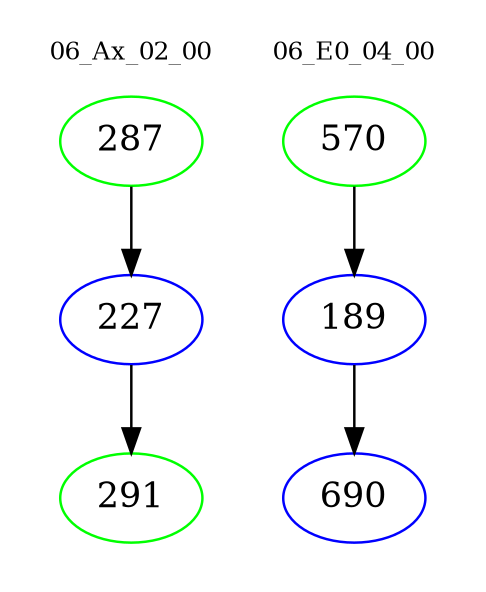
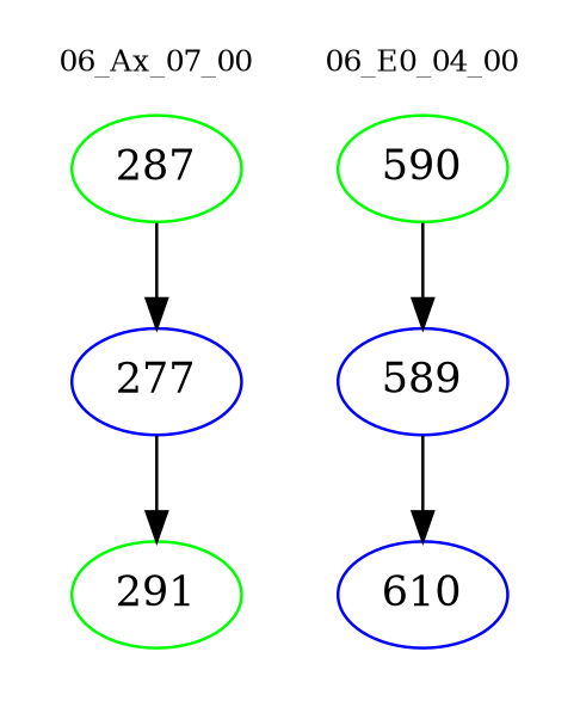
  digraph {
    node [color=green]
    edge [color=black]
    n1 [label=287]
-   n2 [color=blue label=227]
+   n2 [color=blue label=277]
    n3 [label=291]
-   n4 [label=570]
-   n5 [color=blue label=189]
-   n6 [color=blue label=690]
+   n4 [label=590]
+   n5 [color=blue label=589]
+   n6 [color=blue label=610]
    subgraph cluster_1 {
      color=white
      fontsize=10
-     label="06_Ax_02_00"
+     label="06_Ax_07_00"
      n1
      n2
      n3
    }
    subgraph cluster_2 {
      color=white
      fontsize=10
      label="06_E0_04_00"
      n4
      n5
      n6
    }
    n1 -> n2
    n2 -> n3
    n4 -> n5
    n5 -> n6
  }
